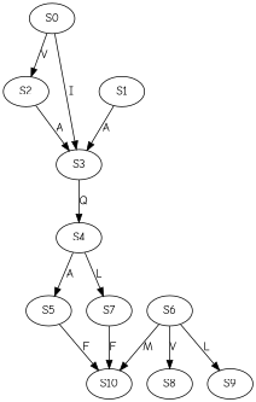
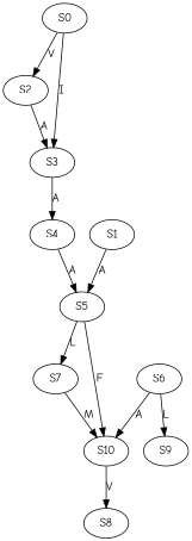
  strict digraph {
    fontname="Comic Neue"
    node [fontname="Comic Neue"]
    edge [fontname="Comic Neue"]
    S0
    S2
    S3
    S1
    S4
    S5
    S7
    S10
    S6
    S8
    S9
    S0 -> S2 [label=V]
    S0 -> S3 [label=I]
    S2 -> S3 [label=A]
-   S3 -> S4 [label=Q]
-   S1 -> S3 [label=A]
+   S3 -> S4 [label=A]
+   S1 -> S5 [label=A]
    S4 -> S5 [label=A]
-   S4 -> S7 [label=L]
+   S5 -> S7 [label=L]
    S5 -> S10 [label=F]
-   S7 -> S10 [label=F]
-   S6 -> S10 [label=M]
-   S6 -> S8 [label=V]
+   S7 -> S10 [label=M]
+   S6 -> S10 [label=A]
+   S10 -> S8 [label=V]
    S6 -> S9 [label=L]
  }
